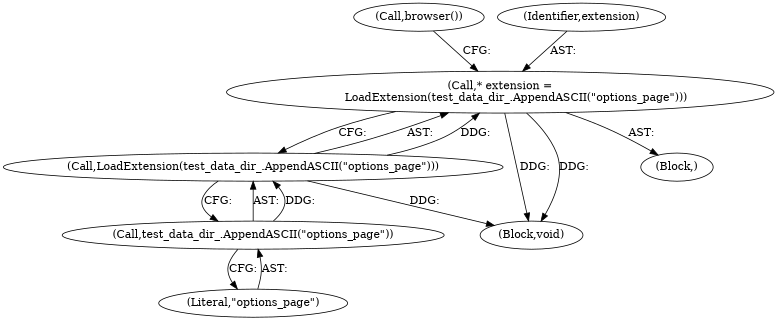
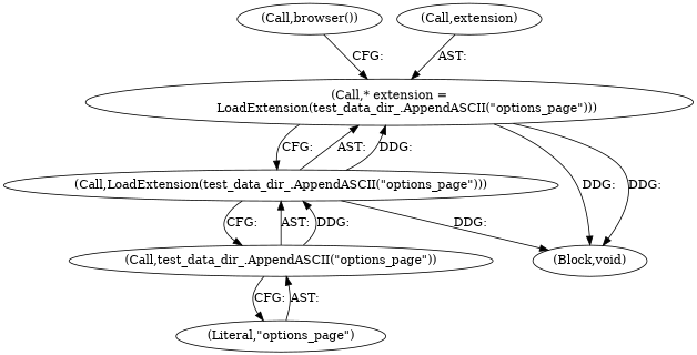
  digraph {
    n1 [label="(Call,* extension =\n         LoadExtension(test_data_dir_.AppendASCII(\"options_page\")))"]
    n2 [label="(Call,LoadExtension(test_data_dir_.AppendASCII(\"options_page\")))"]
    n3 [label="(Block,void)"]
-   n4 [label="(Block,)"]
    n5 [label="(Call,test_data_dir_.AppendASCII(\"options_page\"))"]
    n6 [label="(Literal,\"options_page\")"]
    n7 [label="(Call,browser())"]
-   n8 [label="(Identifier,extension)"]
+   n8 [label="(Call,extension)"]
    n1 -> n2 [label="CFG: "]
    n1 -> n3 [label="DDG: "]
    n1 -> n3 [label="DDG: "]
-   n1 -> n4 [label="AST: "]
    n2 -> n1 [label="AST: "]
    n2 -> n1 [label="DDG: "]
    n2 -> n3 [label="DDG: "]
    n2 -> n5 [label="CFG: "]
    n5 -> n2 [label="AST: "]
    n5 -> n2 [label="DDG: "]
    n5 -> n6 [label="CFG: "]
    n6 -> n5 [label="AST: "]
    n7 -> n1 [label="CFG: "]
    n8 -> n1 [label="AST: "]
  }
